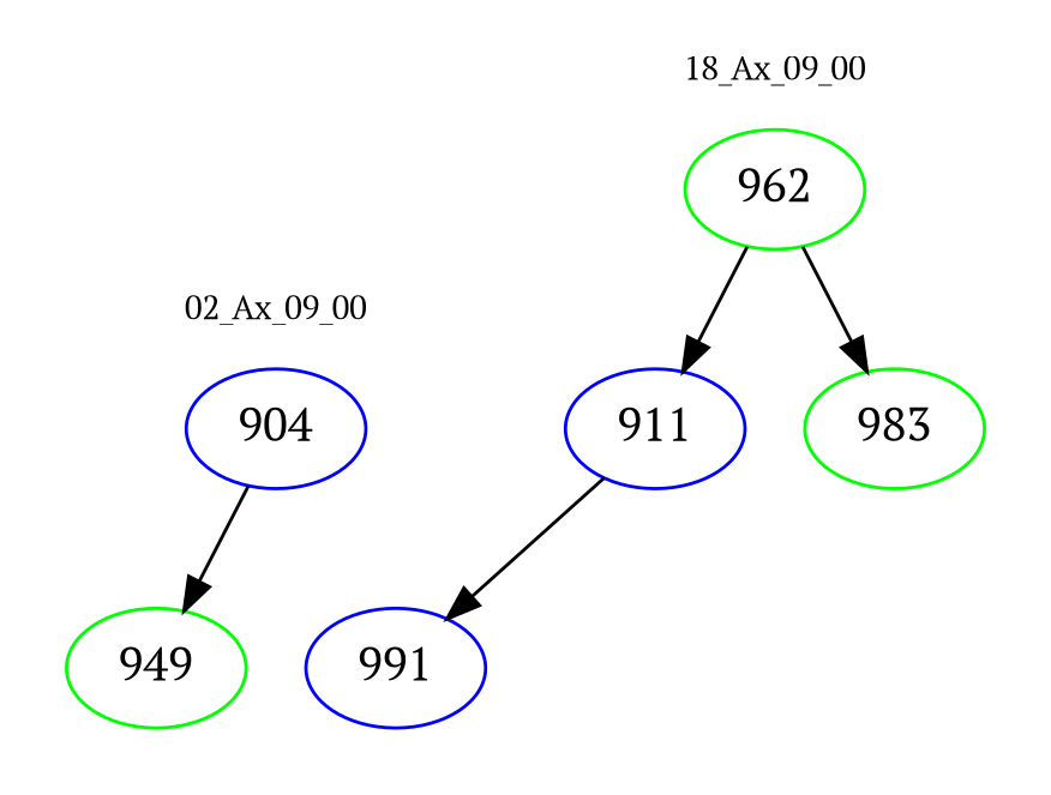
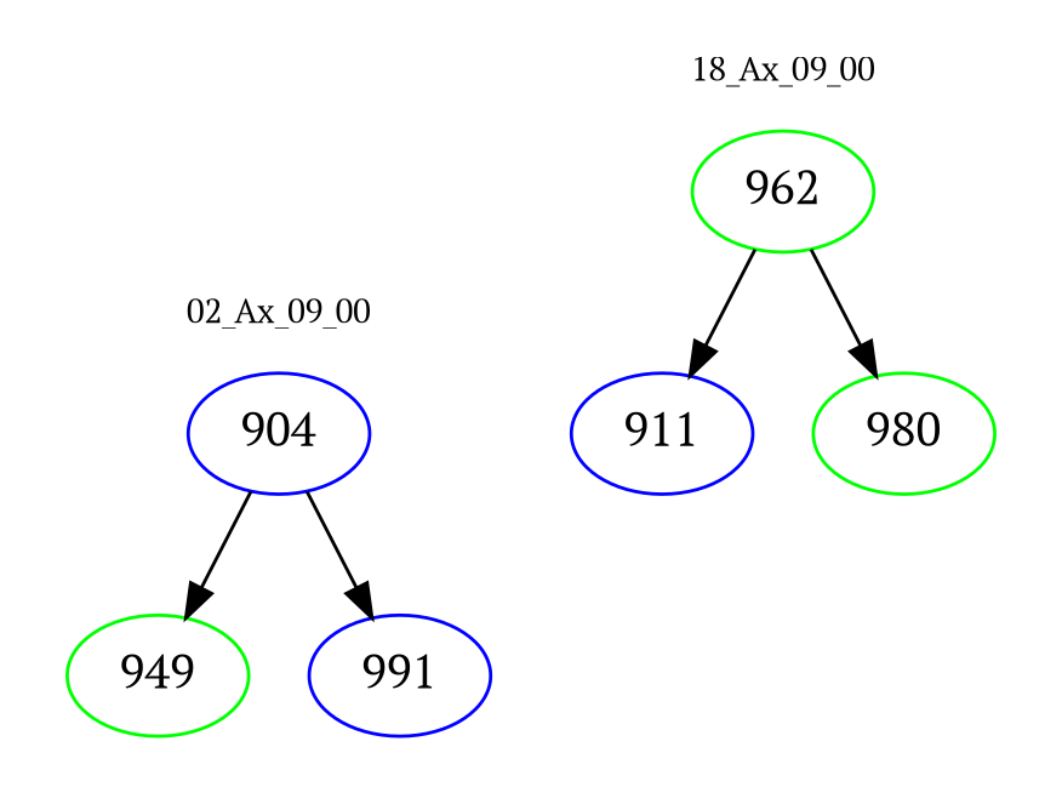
  digraph {
    fontname="PT Serif"
    node [color=blue fontname="PT Serif"]
    edge [color=black fontname="PT Serif"]
    n1 [label=904]
    n2 [color=green label=949]
    n3 [label=991]
    n4 [color=green label=962]
    n5 [label=911]
-   n6 [color=green label=983]
+   n6 [color=green label=980]
    subgraph cluster_1 {
      color=white
      fontsize=10
      label="02_Ax_09_00"
      n1
      n2
      n3
    }
    subgraph cluster_2 {
      color=white
      fontsize=10
      label="18_Ax_09_00"
      n4
      n5
      n6
    }
    n1 -> n2
-   n5 -> n3
+   n1 -> n3
    n4 -> n5
    n4 -> n6
  }
